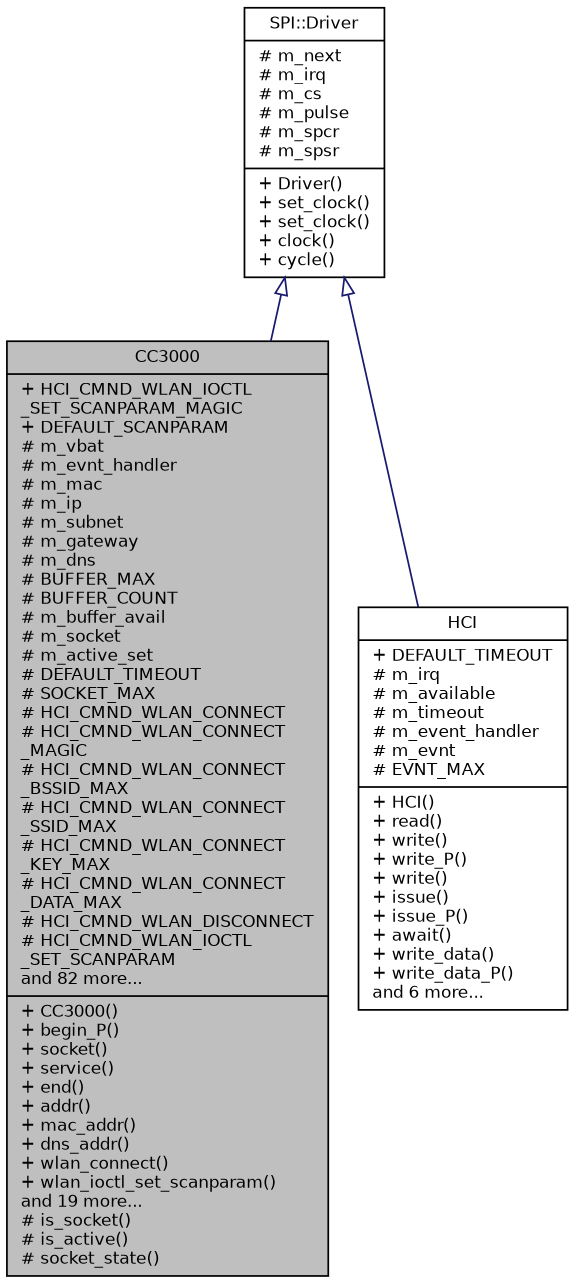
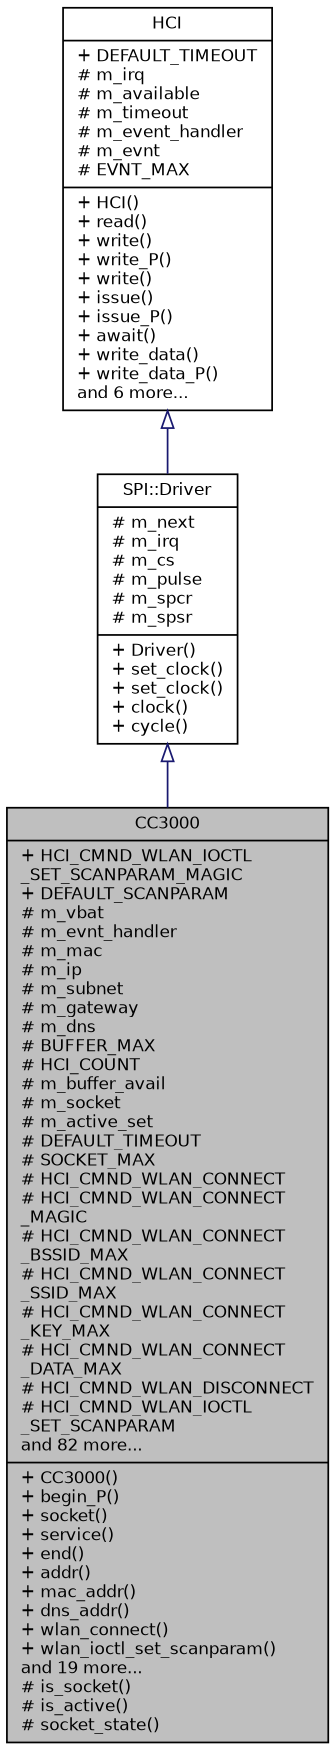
  digraph {
    node [color=black fillcolor=white fontname=Helvetica fontsize=10 shape=record style=filled]
    edge [arrowtail=onormal color=midnightblue dir=back fontname=Helvetica fontsize=10 labelfontname=Helvetica labelfontsize=10 style=solid]
-   n1 [fillcolor=grey75 fontcolor=black height=0.2 label="{CC3000\n|+ HCI_CMND_WLAN_IOCTL\l_SET_SCANPARAM_MAGIC\l+ DEFAULT_SCANPARAM\l# m_vbat\l# m_evnt_handler\l# m_mac\l# m_ip\l# m_subnet\l# m_gateway\l# m_dns\l# BUFFER_MAX\l# BUFFER_COUNT\l# m_buffer_avail\l# m_socket\l# m_active_set\l# DEFAULT_TIMEOUT\l# SOCKET_MAX\l# HCI_CMND_WLAN_CONNECT\l# HCI_CMND_WLAN_CONNECT\l_MAGIC\l# HCI_CMND_WLAN_CONNECT\l_BSSID_MAX\l# HCI_CMND_WLAN_CONNECT\l_SSID_MAX\l# HCI_CMND_WLAN_CONNECT\l_KEY_MAX\l# HCI_CMND_WLAN_CONNECT\l_DATA_MAX\l# HCI_CMND_WLAN_DISCONNECT\l# HCI_CMND_WLAN_IOCTL\l_SET_SCANPARAM\land 82 more...\l|+ CC3000()\l+ begin_P()\l+ socket()\l+ service()\l+ end()\l+ addr()\l+ mac_addr()\l+ dns_addr()\l+ wlan_connect()\l+ wlan_ioctl_set_scanparam()\land 19 more...\l# is_socket()\l# is_active()\l# socket_state()\l}" width=0.4]
+   n1 [fillcolor=grey75 fontcolor=black height=0.2 label="{CC3000\n|+ HCI_CMND_WLAN_IOCTL\l_SET_SCANPARAM_MAGIC\l+ DEFAULT_SCANPARAM\l# m_vbat\l# m_evnt_handler\l# m_mac\l# m_ip\l# m_subnet\l# m_gateway\l# m_dns\l# BUFFER_MAX\l# HCI_COUNT\l# m_buffer_avail\l# m_socket\l# m_active_set\l# DEFAULT_TIMEOUT\l# SOCKET_MAX\l# HCI_CMND_WLAN_CONNECT\l# HCI_CMND_WLAN_CONNECT\l_MAGIC\l# HCI_CMND_WLAN_CONNECT\l_BSSID_MAX\l# HCI_CMND_WLAN_CONNECT\l_SSID_MAX\l# HCI_CMND_WLAN_CONNECT\l_KEY_MAX\l# HCI_CMND_WLAN_CONNECT\l_DATA_MAX\l# HCI_CMND_WLAN_DISCONNECT\l# HCI_CMND_WLAN_IOCTL\l_SET_SCANPARAM\land 82 more...\l|+ CC3000()\l+ begin_P()\l+ socket()\l+ service()\l+ end()\l+ addr()\l+ mac_addr()\l+ dns_addr()\l+ wlan_connect()\l+ wlan_ioctl_set_scanparam()\land 19 more...\l# is_socket()\l# is_active()\l# socket_state()\l}" width=0.4]
    n2 [height=0.2 label="{HCI\n|+ DEFAULT_TIMEOUT\l# m_irq\l# m_available\l# m_timeout\l# m_event_handler\l# m_evnt\l# EVNT_MAX\l|+ HCI()\l+ read()\l+ write()\l+ write_P()\l+ write()\l+ issue()\l+ issue_P()\l+ await()\l+ write_data()\l+ write_data_P()\land 6 more...\l}" width=0.4]
    n3 [height=0.2 label="{SPI::Driver\n|# m_next\l# m_irq\l# m_cs\l# m_pulse\l# m_spcr\l# m_spsr\l|+ Driver()\l+ set_clock()\l+ set_clock()\l+ clock()\l+ cycle()\l}" width=0.4]
    n3 -> n1
-   n3 -> n2
+   n2 -> n3
  }
